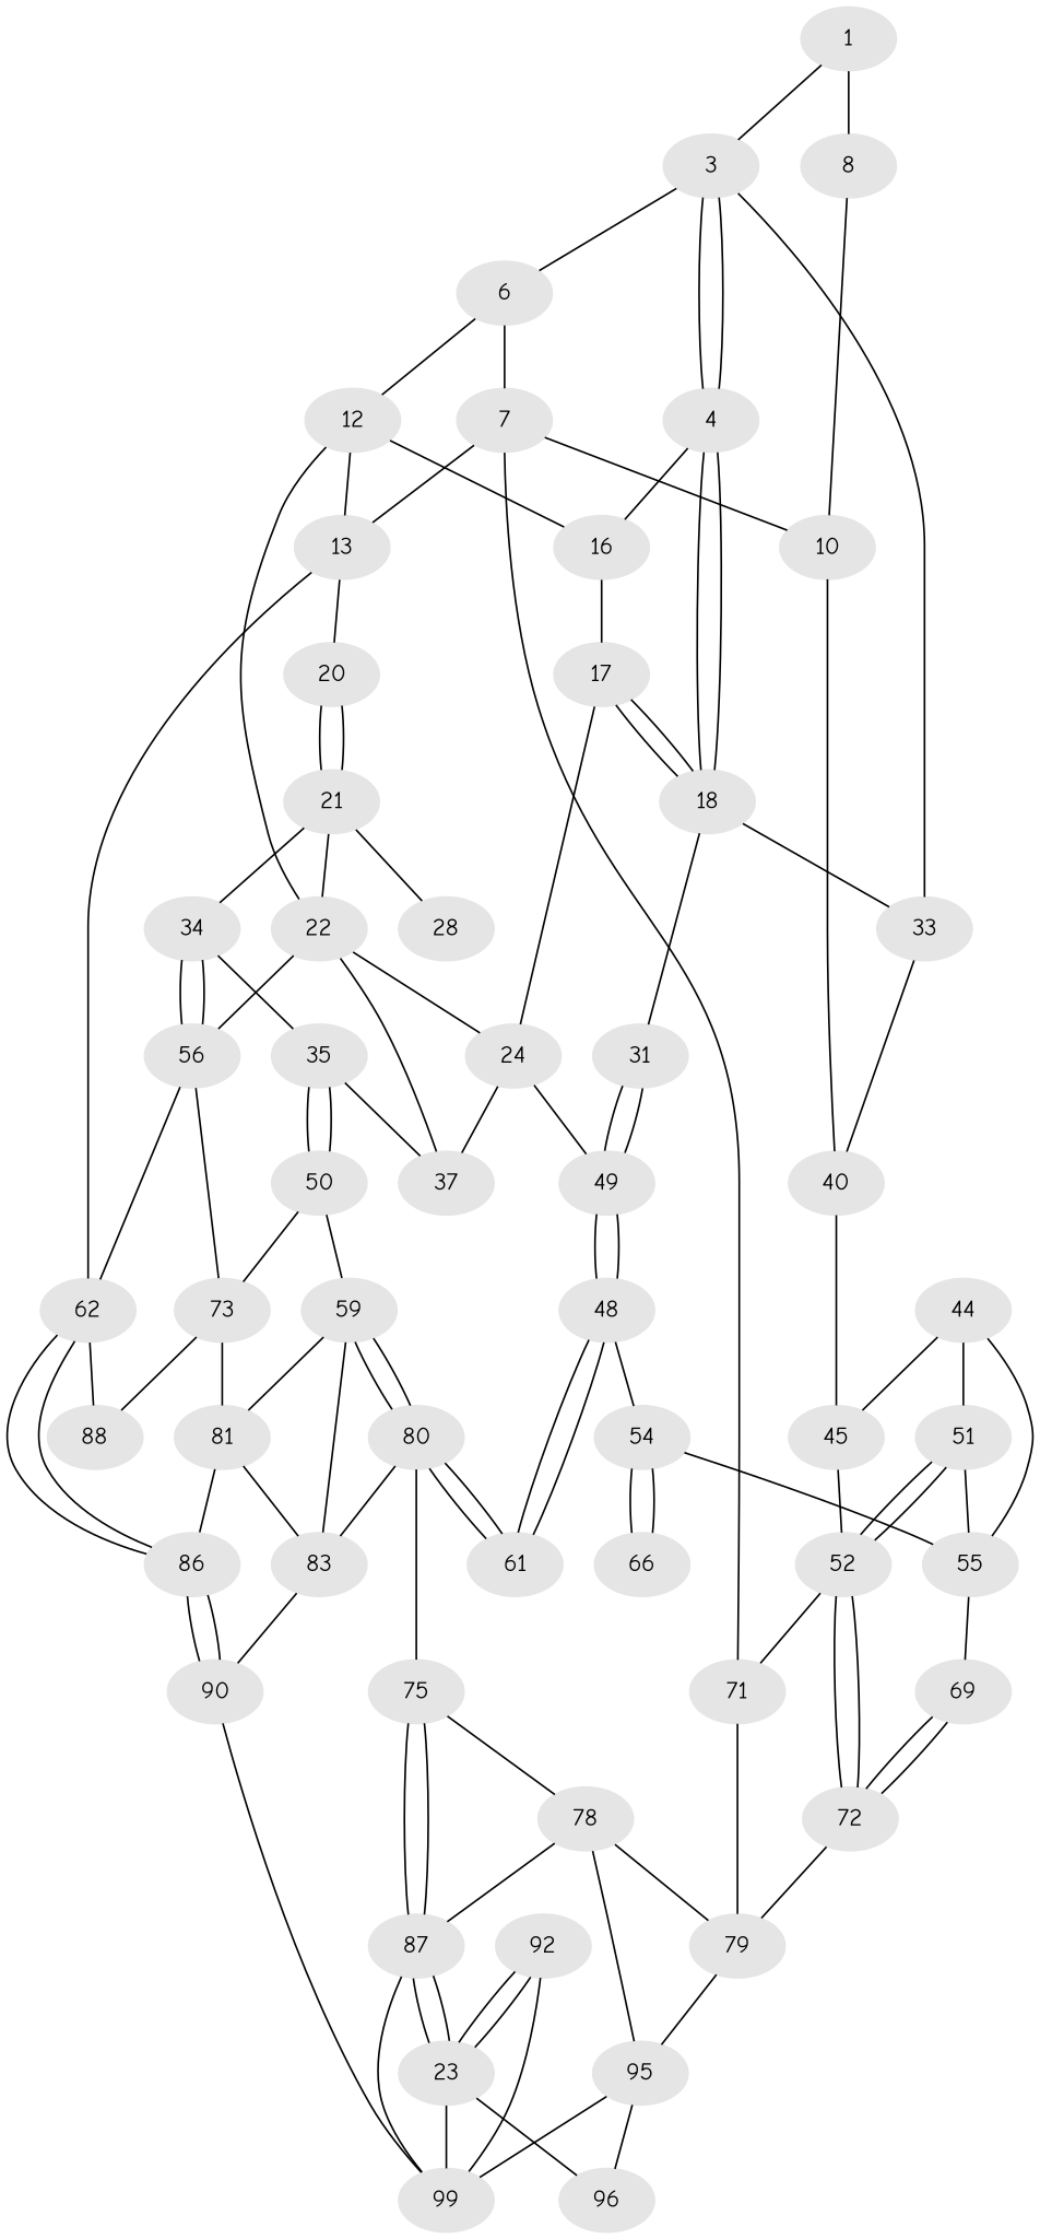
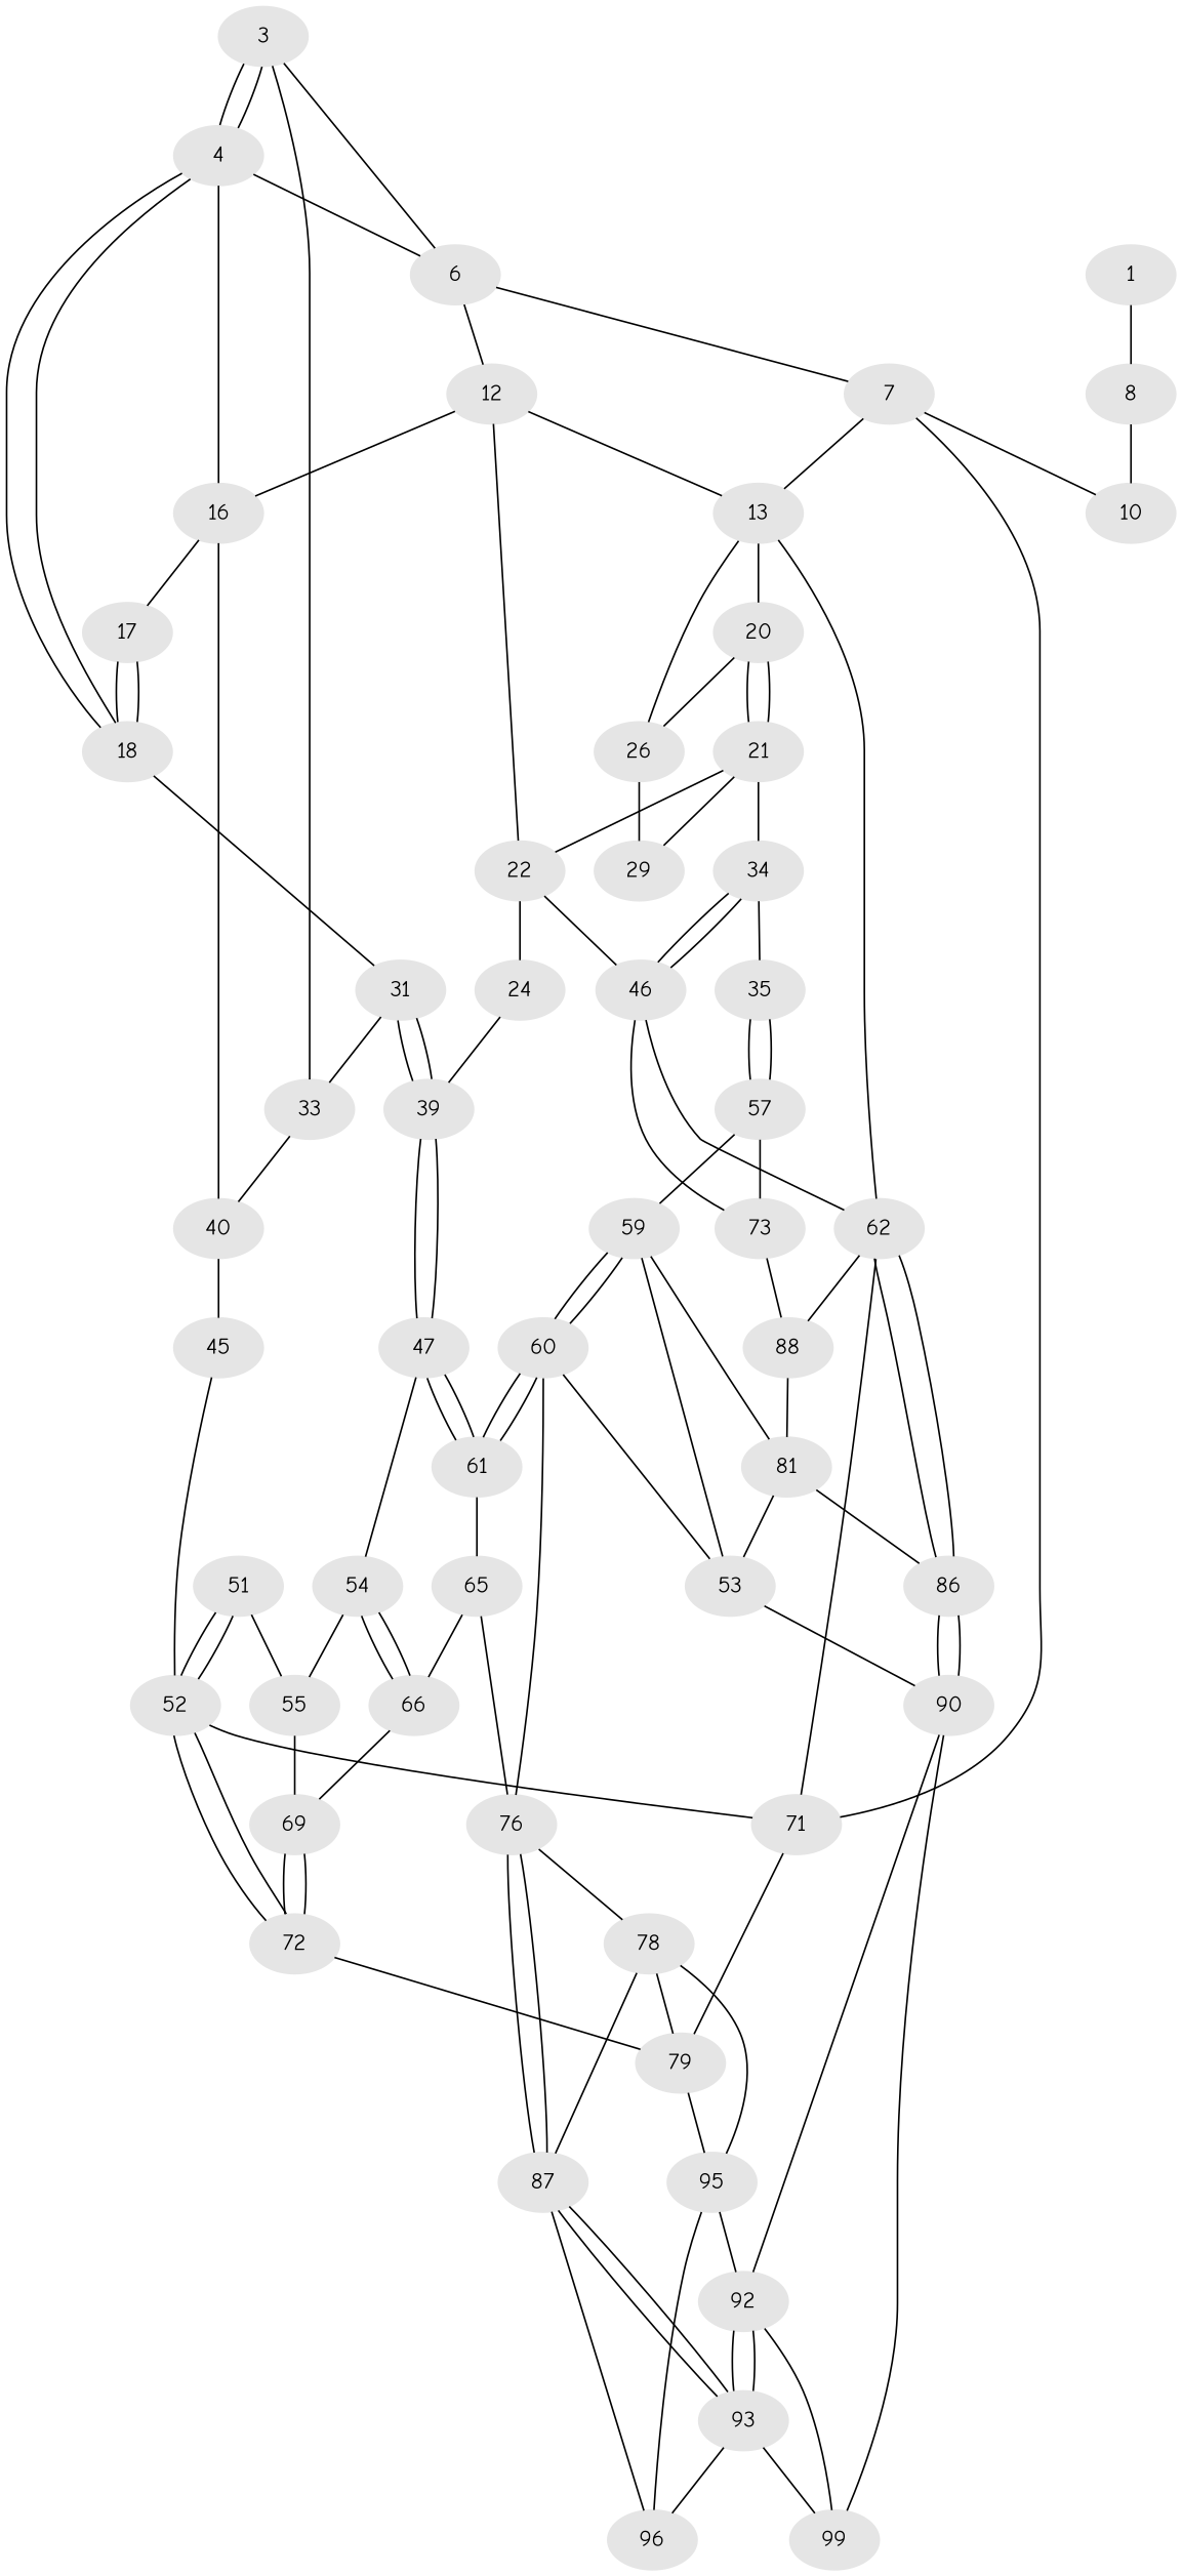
  graph {
    fontname="Comic Neue"
    node [color=gray90 fontname="Comic Neue" style=filled]
    edge [fontname="Comic Neue"]
    1 [super="+2"]
    3 [super="+19"]
    8 [super="+9"]
    4 [super="+5"]
    33
    6
    10
    16
    18 [super="+28"]
    40 [super="+41"]
    7 [super="+11"]
    12 [super="+15"]
    17 [super="+25"]
    31 [super="+32"]
    13 [super="+14"]
    71
    22 [super="+23"]
    20
+   26 [super="+27"]
    62 [super="+63"]
    79 [super="+94"]
    45 [super="+49"]
    24 [super="+38"]
-   37 [super="+42"]
-   56 [super="+64"]
+   56 [super="+64" label=46]
    21 [super="+30"]
-   29 [super="+46" label=28]
+   29 [super="+46"]
    n28 [label=88]
    86
-   39 [label=49]
+   39
    34
    35 [super="+36"]
-   47 [super="+48" label=48]
+   47 [super="+48"]
    73 [super="+77"]
-   57 [super="+58" label=50]
+   57 [super="+58"]
    59 [super="+82"]
    54
    61
    52 [super="+53"]
-   44 [super="+50"]
    51
    55 [super="+67"]
    69
    72
    66 [super="+68"]
-   60 [super="+74" label=80]
+   65 [super="+70"]
+   60 [super="+74"]
    81 [super="+84"]
-   83 [super="+85"]
-   75 [super="+76"]
+   83 [super="+85" label=53]
+   75 [super="+76" label=76]
    90 [super="+91"]
    78 [super="+89"]
    87 [super="+88"]
    95 [super="+97"]
-   93 [super="+98" label=23]
+   93 [super="+98"]
    96
    99 [super="+100"]
    92
-   1 -- 3
    1 -- 8 [weight=2]
    3 -- 4
    3 -- 4
    3 -- 33
    3 -- 6
    8 -- 10
+   4 -- 6
    4 -- 16
    4 -- 18
    4 -- 18
    33 -- 40
    6 -- 7
    6 -- 12
-   10 -- 40
+   16 -- 40
    16 -- 17
    18 -- 31
    40 -- 45 [weight=2]
    7 -- 10
    7 -- 13
    7 -- 71
    12 -- 16
    12 -- 13
    12 -- 22
    17 -- 18 [weight=2]
    17 -- 18
-   17 -- 24
-   18 -- 33
+   31 -- 33
    31 -- 39
    31 -- 39
    13 -- 20
+   13 -- 26
    13 -- 62
    71 -- 79
    22 -- 24
-   22 -- 37
    22 -- 56
+   20 -- 26
    20 -- 21
    20 -- 21
+   26 -- 29 [weight=2]
+   62 -- 71
    62 -- n28
    62 -- 86
    62 -- 86
    79 -- 95
    45 -- 52
-   24 -- 37
    24 -- 39
    56 -- 62
    56 -- 73
    21 -- 22
    21 -- 29
    21 -- 34
-   73 -- 81
+   n28 -- 81
    86 -- 90
    86 -- 90
    39 -- 47
    39 -- 47
    34 -- 56
    34 -- 56
    34 -- 35
-   35 -- 37 [weight=2]
    35 -- 57
    35 -- 57
    47 -- 54
    47 -- 61
    47 -- 61
    73 -- n28
    57 -- 73 [weight=2]
    57 -- 59
    59 -- 60
    59 -- 60
    59 -- 81
    59 -- 83
    54 -- 55
    54 -- 66
    54 -- 66
+   61 -- 65
    52 -- 71
    52 -- 72
    52 -- 72
-   44 -- 45
-   44 -- 51
-   44 -- 55
    51 -- 52
    51 -- 52
    51 -- 55
    55 -- 69
    69 -- 72
    69 -- 72
    72 -- 79
+   66 -- 69
+   65 -- 66 [weight=2]
+   65 -- 75
    60 -- 61
    60 -- 61
    60 -- 83
    60 -- 75
    81 -- 86
    81 -- 83
    83 -- 90
    75 -- 78
    75 -- 87
    75 -- 87
    90 -- 99
+   90 -- 92
    78 -- 79
    78 -- 87
    78 -- 95
    87 -- 93
    87 -- 93
-   87 -- 99
+   87 -- 96
    95 -- 96
-   95 -- 99
+   95 -- 92
    93 -- 96
    93 -- 99
    92 -- 93
    92 -- 93
    92 -- 99
  }
